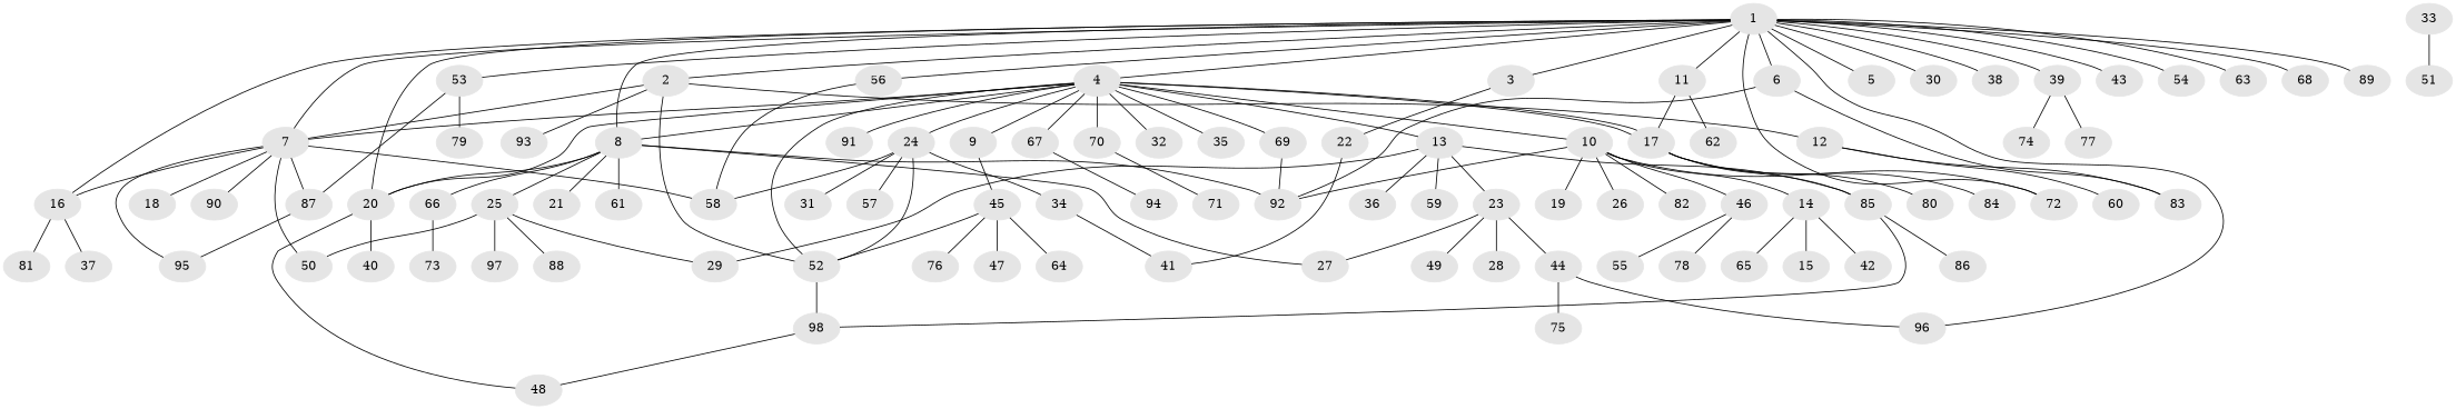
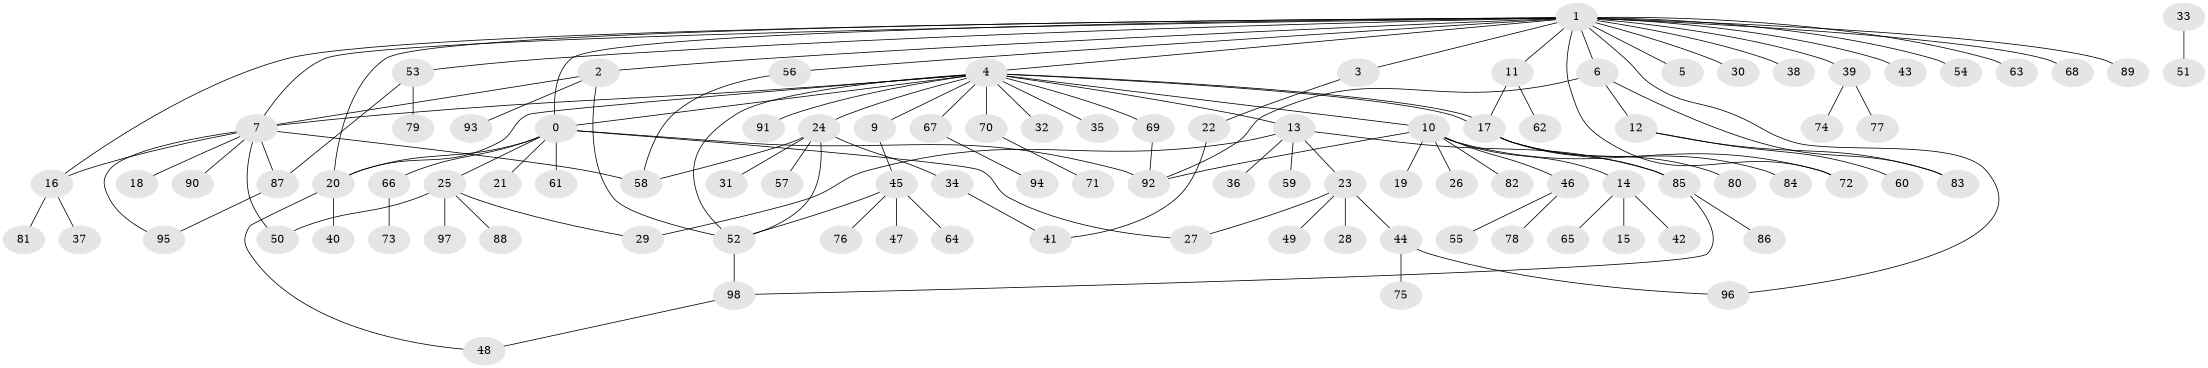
  graph {
    node [color=gray90 style=filled]
    1
    2
    3
    4
    5
    6
    7
-   8
+   8 [label=0]
    11
    16
    20
    30
    38
    39
    43
    53
    54
    56
    63
    68
    72
    89
    96
    12
    52
    93
    22
    9
    10
    13
    17
    24
    32
    35
    67
    69
    70
    91
    83
    92
    18
    50
    58
    87
    90
    95
    21
    25
    27
    61
    66
    62
    37
    81
    40
    48
    74
    77
    79
    60
    98
    41
    45
    14
    19
    26
    46
    82
    23
    29
    36
    59
    85
    80
    84
    31
    34
    57
    94
    71
    33
    51
    88
    97
    73
    47
    64
    76
    15
    42
    65
    55
    78
    28
    44
    49
    86
    75
    1 -- 2
    1 -- 3
    1 -- 4
    1 -- 5
    1 -- 6
    1 -- 7
    1 -- 8
    1 -- 11
    1 -- 16
    1 -- 20
    1 -- 30
    1 -- 38
    1 -- 39
    1 -- 43
    1 -- 53
    1 -- 54
    1 -- 56
    1 -- 63
    1 -- 68
    1 -- 72
    1 -- 89
    1 -- 96
    2 -- 7
-   2 -- 12
+   6 -- 12
    2 -- 52
    2 -- 93
    3 -- 22
    4 -- 7
    4 -- 8
    4 -- 20
    4 -- 52
    4 -- 9
    4 -- 10
    4 -- 13
    4 -- 17
    4 -- 17
    4 -- 24
    4 -- 32
    4 -- 35
    4 -- 67
    4 -- 69
    4 -- 70
    4 -- 91
    6 -- 83
    6 -- 92
    7 -- 16
    7 -- 18
    7 -- 50
    7 -- 58
    7 -- 87
    7 -- 90
    7 -- 95
    8 -- 20
    8 -- 92
    8 -- 21
    8 -- 25
    8 -- 27
    8 -- 61
    8 -- 66
    11 -- 17
    11 -- 62
    16 -- 37
    16 -- 81
    20 -- 40
    20 -- 48
    39 -- 74
    39 -- 77
    53 -- 87
    53 -- 79
    56 -- 58
    12 -- 83
    12 -- 60
    52 -- 98
    22 -- 41
    9 -- 45
    10 -- 72
    10 -- 92
    10 -- 14
    10 -- 19
    10 -- 26
    10 -- 46
    10 -- 82
    13 -- 23
    13 -- 29
    13 -- 36
    13 -- 59
    13 -- 85
    17 -- 85
    17 -- 80
    17 -- 84
    24 -- 52
    24 -- 58
    24 -- 31
    24 -- 34
    24 -- 57
    67 -- 94
    69 -- 92
    70 -- 71
    87 -- 95
    25 -- 50
    25 -- 29
    25 -- 88
    25 -- 97
    66 -- 73
    98 -- 48
    45 -- 52
    45 -- 47
    45 -- 64
    45 -- 76
    14 -- 15
    14 -- 42
    14 -- 65
    46 -- 55
    46 -- 78
    23 -- 27
    23 -- 28
    23 -- 44
    23 -- 49
    85 -- 98
    85 -- 86
    34 -- 41
    33 -- 51
    44 -- 96
    44 -- 75
  }
